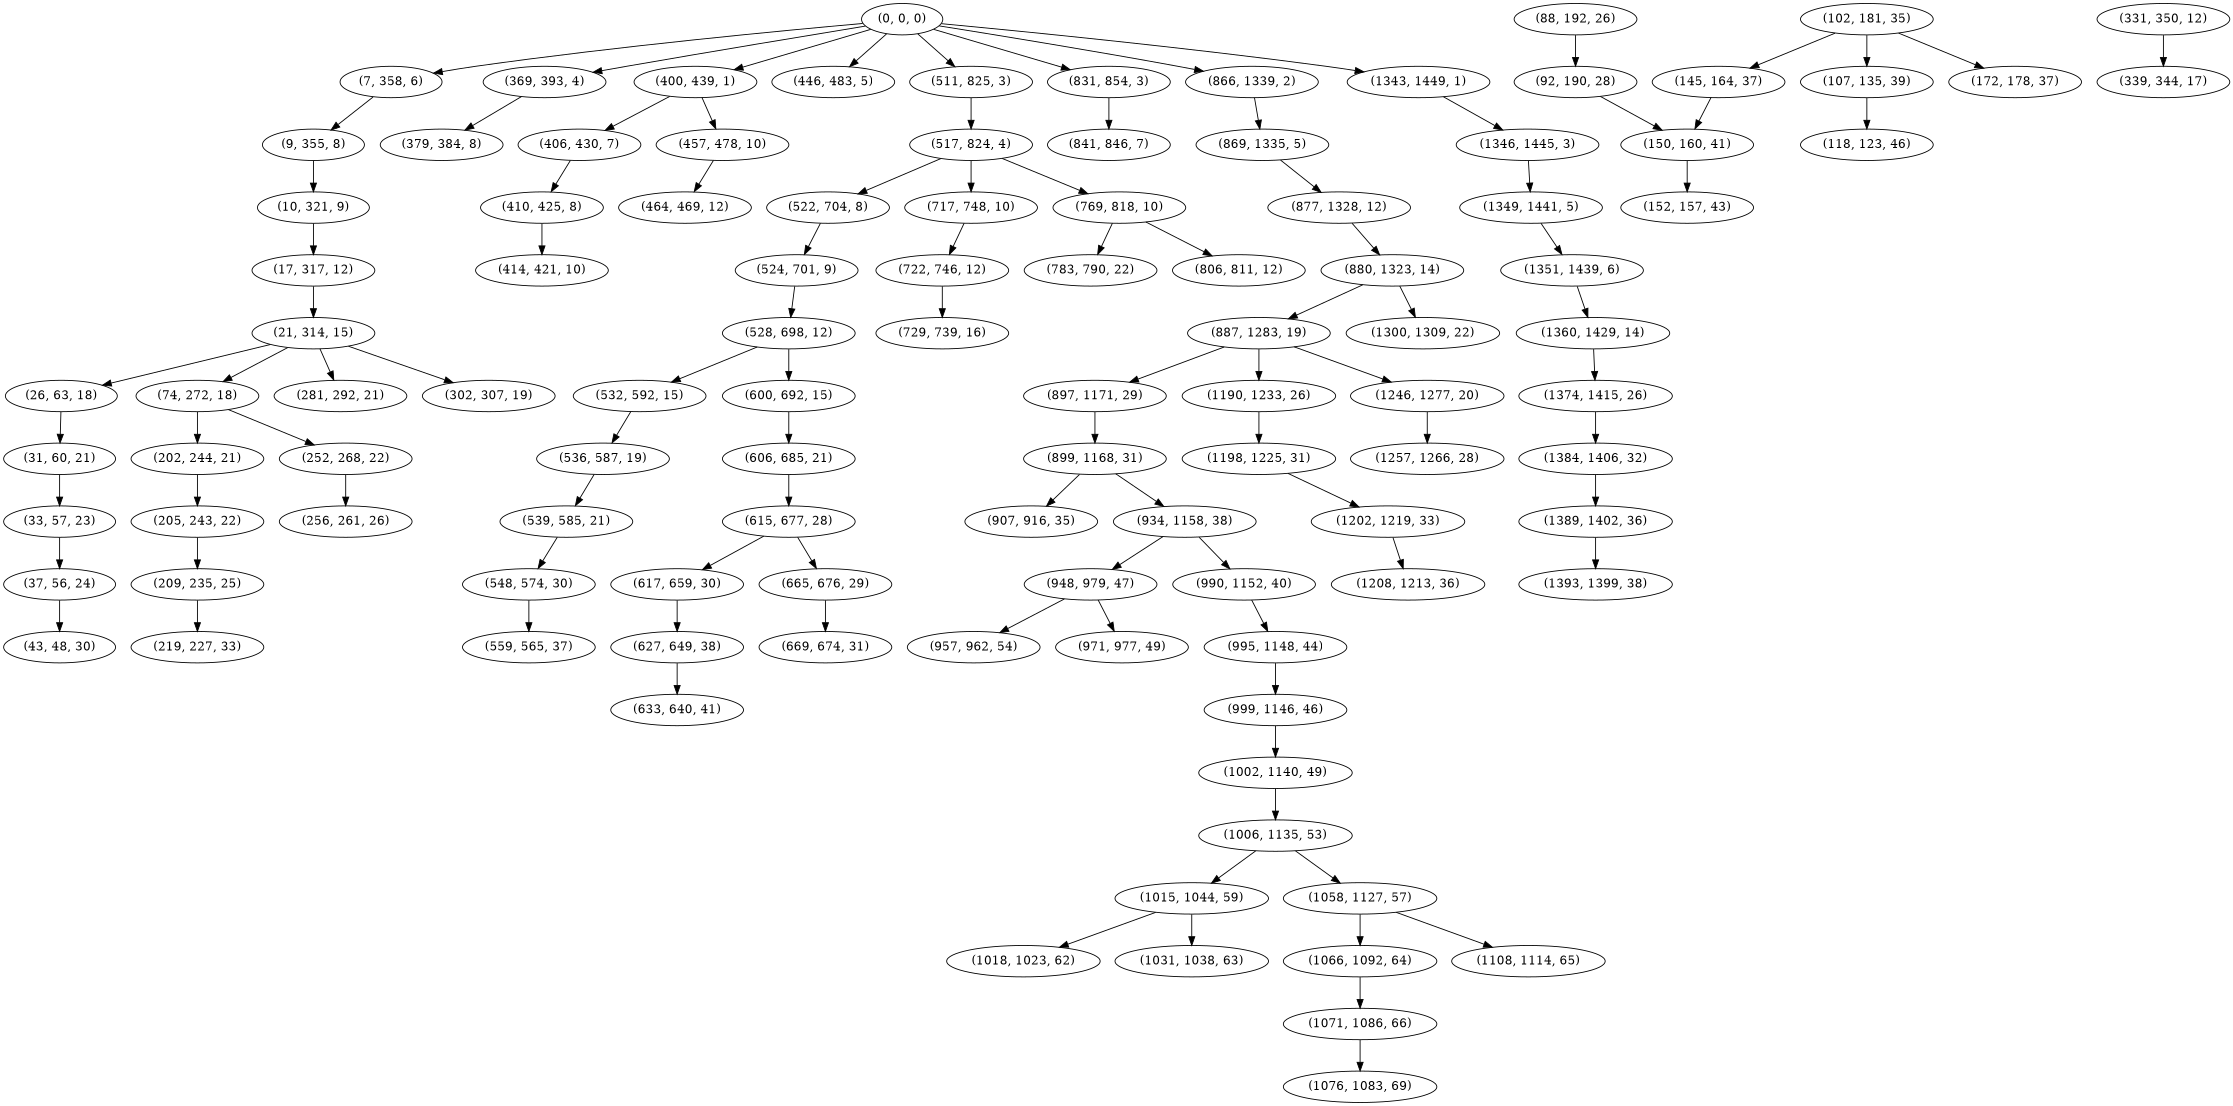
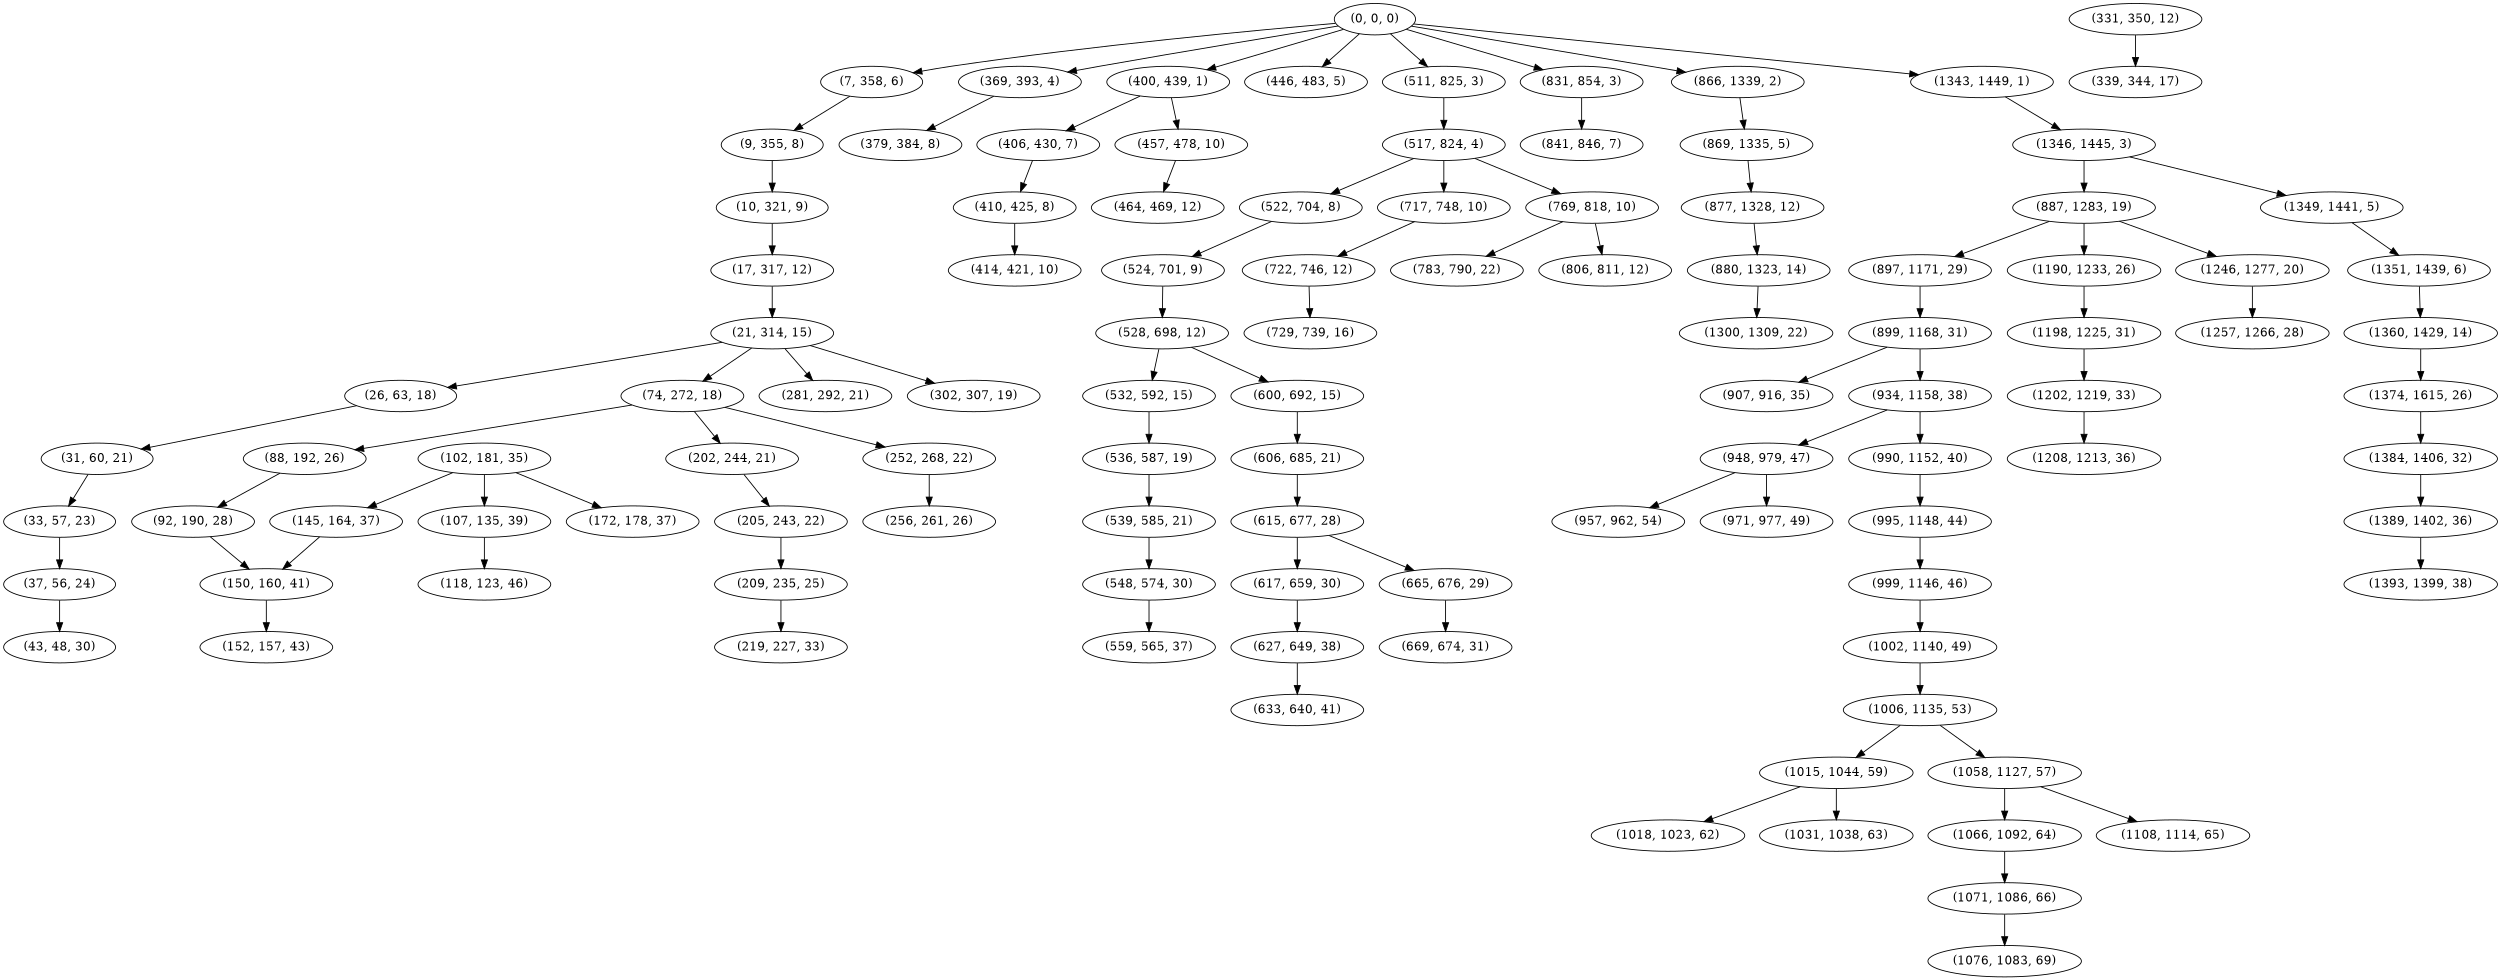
  digraph {
    "(0, 0, 0)"
    "(7, 358, 6)"
    "(369, 393, 4)"
    "(400, 439, 1)"
    "(446, 483, 5)"
    "(511, 825, 3)"
    "(831, 854, 3)"
    "(866, 1339, 2)"
    "(1343, 1449, 1)"
    "(9, 355, 8)"
    "(379, 384, 8)"
    "(406, 430, 7)"
    "(457, 478, 10)"
    "(517, 824, 4)"
    "(841, 846, 7)"
    "(869, 1335, 5)"
    "(1346, 1445, 3)"
    "(10, 321, 9)"
    "(17, 317, 12)"
    "(21, 314, 15)"
    "(26, 63, 18)"
    "(74, 272, 18)"
    "(281, 292, 21)"
    "(302, 307, 19)"
    "(31, 60, 21)"
    "(88, 192, 26)"
    "(202, 244, 21)"
    "(252, 268, 22)"
    "(33, 57, 23)"
    "(37, 56, 24)"
    "(43, 48, 30)"
    "(92, 190, 28)"
    "(205, 243, 22)"
    "(256, 261, 26)"
    "(150, 160, 41)"
    "(102, 181, 35)"
    "(107, 135, 39)"
    "(145, 164, 37)"
    "(172, 178, 37)"
    "(118, 123, 46)"
    "(152, 157, 43)"
    "(209, 235, 25)"
    "(219, 227, 33)"
    "(331, 350, 12)"
    "(339, 344, 17)"
    "(410, 425, 8)"
    "(414, 421, 10)"
    "(464, 469, 12)"
    "(522, 704, 8)"
    "(717, 748, 10)"
    "(769, 818, 10)"
    "(524, 701, 9)"
    "(722, 746, 12)"
    "(783, 790, 22)"
    "(806, 811, 12)"
    "(528, 698, 12)"
    "(532, 592, 15)"
    "(600, 692, 15)"
    "(536, 587, 19)"
    "(606, 685, 21)"
    "(539, 585, 21)"
    "(548, 574, 30)"
    "(559, 565, 37)"
    "(615, 677, 28)"
    "(617, 659, 30)"
    "(665, 676, 29)"
    "(627, 649, 38)"
    "(669, 674, 31)"
    "(633, 640, 41)"
    "(729, 739, 16)"
    "(877, 1328, 12)"
    "(880, 1323, 14)"
    "(887, 1283, 19)"
    "(1300, 1309, 22)"
    "(897, 1171, 29)"
    "(1190, 1233, 26)"
    "(1246, 1277, 20)"
    "(899, 1168, 31)"
    "(1198, 1225, 31)"
    "(1257, 1266, 28)"
    "(907, 916, 35)"
    "(934, 1158, 38)"
    "(948, 979, 47)"
    "(990, 1152, 40)"
    "(957, 962, 54)"
    "(971, 977, 49)"
    "(995, 1148, 44)"
    "(999, 1146, 46)"
    "(1002, 1140, 49)"
    "(1006, 1135, 53)"
    "(1015, 1044, 59)"
    "(1058, 1127, 57)"
    "(1018, 1023, 62)"
    "(1031, 1038, 63)"
    "(1066, 1092, 64)"
    "(1108, 1114, 65)"
    "(1071, 1086, 66)"
    "(1076, 1083, 69)"
    "(1202, 1219, 33)"
    "(1208, 1213, 36)"
    "(1349, 1441, 5)"
    "(1351, 1439, 6)"
    "(1360, 1429, 14)"
-   "(1374, 1415, 26)"
+   "(1374, 1415, 26)" [label="(1374, 1615, 26)"]
    "(1384, 1406, 32)"
    "(1389, 1402, 36)"
    "(1393, 1399, 38)"
    "(0, 0, 0)" -> "(7, 358, 6)"
    "(0, 0, 0)" -> "(369, 393, 4)"
    "(0, 0, 0)" -> "(400, 439, 1)"
    "(0, 0, 0)" -> "(446, 483, 5)"
    "(0, 0, 0)" -> "(511, 825, 3)"
    "(0, 0, 0)" -> "(831, 854, 3)"
    "(0, 0, 0)" -> "(866, 1339, 2)"
    "(0, 0, 0)" -> "(1343, 1449, 1)"
    "(7, 358, 6)" -> "(9, 355, 8)"
    "(369, 393, 4)" -> "(379, 384, 8)"
    "(400, 439, 1)" -> "(406, 430, 7)"
    "(400, 439, 1)" -> "(457, 478, 10)"
    "(511, 825, 3)" -> "(517, 824, 4)"
    "(831, 854, 3)" -> "(841, 846, 7)"
    "(866, 1339, 2)" -> "(869, 1335, 5)"
    "(1343, 1449, 1)" -> "(1346, 1445, 3)"
    "(9, 355, 8)" -> "(10, 321, 9)"
    "(406, 430, 7)" -> "(410, 425, 8)"
    "(457, 478, 10)" -> "(464, 469, 12)"
    "(517, 824, 4)" -> "(522, 704, 8)"
    "(517, 824, 4)" -> "(717, 748, 10)"
    "(517, 824, 4)" -> "(769, 818, 10)"
    "(869, 1335, 5)" -> "(877, 1328, 12)"
    "(1346, 1445, 3)" -> "(1349, 1441, 5)"
    "(10, 321, 9)" -> "(17, 317, 12)"
    "(17, 317, 12)" -> "(21, 314, 15)"
    "(21, 314, 15)" -> "(26, 63, 18)"
    "(21, 314, 15)" -> "(74, 272, 18)"
    "(21, 314, 15)" -> "(281, 292, 21)"
    "(21, 314, 15)" -> "(302, 307, 19)"
    "(26, 63, 18)" -> "(31, 60, 21)"
+   "(74, 272, 18)" -> "(88, 192, 26)"
    "(74, 272, 18)" -> "(202, 244, 21)"
    "(74, 272, 18)" -> "(252, 268, 22)"
    "(31, 60, 21)" -> "(33, 57, 23)"
    "(88, 192, 26)" -> "(92, 190, 28)"
    "(202, 244, 21)" -> "(205, 243, 22)"
    "(252, 268, 22)" -> "(256, 261, 26)"
    "(33, 57, 23)" -> "(37, 56, 24)"
    "(37, 56, 24)" -> "(43, 48, 30)"
    "(92, 190, 28)" -> "(150, 160, 41)"
    "(205, 243, 22)" -> "(209, 235, 25)"
    "(150, 160, 41)" -> "(152, 157, 43)"
    "(102, 181, 35)" -> "(107, 135, 39)"
    "(102, 181, 35)" -> "(145, 164, 37)"
    "(102, 181, 35)" -> "(172, 178, 37)"
    "(107, 135, 39)" -> "(118, 123, 46)"
    "(145, 164, 37)" -> "(150, 160, 41)"
    "(209, 235, 25)" -> "(219, 227, 33)"
    "(331, 350, 12)" -> "(339, 344, 17)"
    "(410, 425, 8)" -> "(414, 421, 10)"
    "(522, 704, 8)" -> "(524, 701, 9)"
    "(717, 748, 10)" -> "(722, 746, 12)"
    "(769, 818, 10)" -> "(783, 790, 22)"
    "(769, 818, 10)" -> "(806, 811, 12)"
    "(524, 701, 9)" -> "(528, 698, 12)"
    "(722, 746, 12)" -> "(729, 739, 16)"
    "(528, 698, 12)" -> "(532, 592, 15)"
    "(528, 698, 12)" -> "(600, 692, 15)"
    "(532, 592, 15)" -> "(536, 587, 19)"
    "(600, 692, 15)" -> "(606, 685, 21)"
    "(536, 587, 19)" -> "(539, 585, 21)"
    "(606, 685, 21)" -> "(615, 677, 28)"
    "(539, 585, 21)" -> "(548, 574, 30)"
    "(548, 574, 30)" -> "(559, 565, 37)"
    "(615, 677, 28)" -> "(617, 659, 30)"
    "(615, 677, 28)" -> "(665, 676, 29)"
    "(617, 659, 30)" -> "(627, 649, 38)"
    "(665, 676, 29)" -> "(669, 674, 31)"
    "(627, 649, 38)" -> "(633, 640, 41)"
    "(877, 1328, 12)" -> "(880, 1323, 14)"
-   "(880, 1323, 14)" -> "(887, 1283, 19)"
+   "(1346, 1445, 3)" -> "(887, 1283, 19)"
    "(880, 1323, 14)" -> "(1300, 1309, 22)"
    "(887, 1283, 19)" -> "(897, 1171, 29)"
    "(887, 1283, 19)" -> "(1190, 1233, 26)"
    "(887, 1283, 19)" -> "(1246, 1277, 20)"
    "(897, 1171, 29)" -> "(899, 1168, 31)"
    "(1190, 1233, 26)" -> "(1198, 1225, 31)"
    "(1246, 1277, 20)" -> "(1257, 1266, 28)"
    "(899, 1168, 31)" -> "(907, 916, 35)"
    "(899, 1168, 31)" -> "(934, 1158, 38)"
    "(1198, 1225, 31)" -> "(1202, 1219, 33)"
    "(934, 1158, 38)" -> "(948, 979, 47)"
    "(934, 1158, 38)" -> "(990, 1152, 40)"
    "(948, 979, 47)" -> "(957, 962, 54)"
    "(948, 979, 47)" -> "(971, 977, 49)"
    "(990, 1152, 40)" -> "(995, 1148, 44)"
    "(995, 1148, 44)" -> "(999, 1146, 46)"
    "(999, 1146, 46)" -> "(1002, 1140, 49)"
    "(1002, 1140, 49)" -> "(1006, 1135, 53)"
    "(1006, 1135, 53)" -> "(1015, 1044, 59)"
    "(1006, 1135, 53)" -> "(1058, 1127, 57)"
    "(1015, 1044, 59)" -> "(1018, 1023, 62)"
    "(1015, 1044, 59)" -> "(1031, 1038, 63)"
    "(1058, 1127, 57)" -> "(1066, 1092, 64)"
    "(1058, 1127, 57)" -> "(1108, 1114, 65)"
    "(1066, 1092, 64)" -> "(1071, 1086, 66)"
    "(1071, 1086, 66)" -> "(1076, 1083, 69)"
    "(1202, 1219, 33)" -> "(1208, 1213, 36)"
    "(1349, 1441, 5)" -> "(1351, 1439, 6)"
    "(1351, 1439, 6)" -> "(1360, 1429, 14)"
    "(1360, 1429, 14)" -> "(1374, 1415, 26)"
    "(1374, 1415, 26)" -> "(1384, 1406, 32)"
    "(1384, 1406, 32)" -> "(1389, 1402, 36)"
    "(1389, 1402, 36)" -> "(1393, 1399, 38)"
  }
